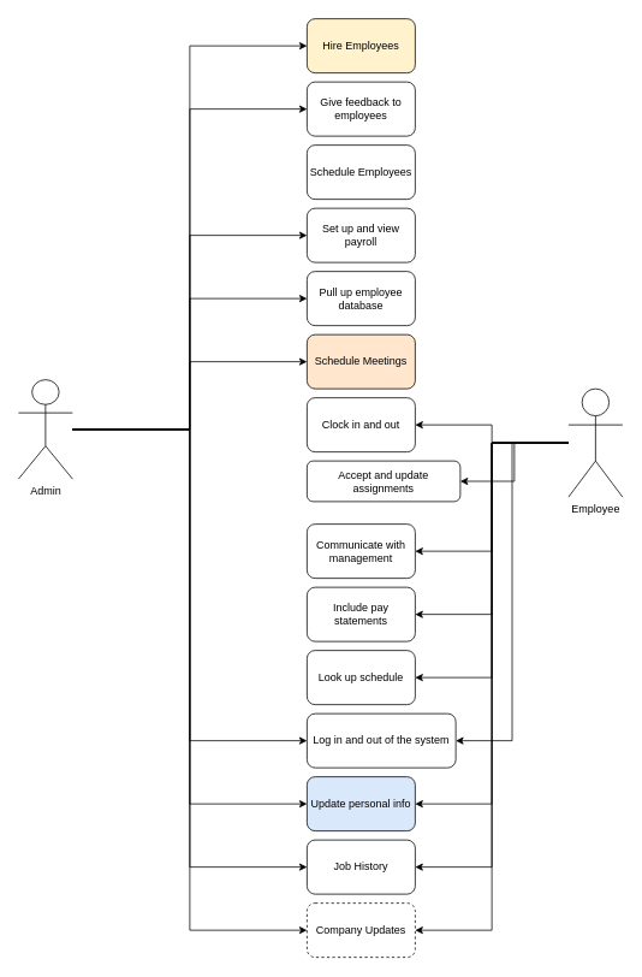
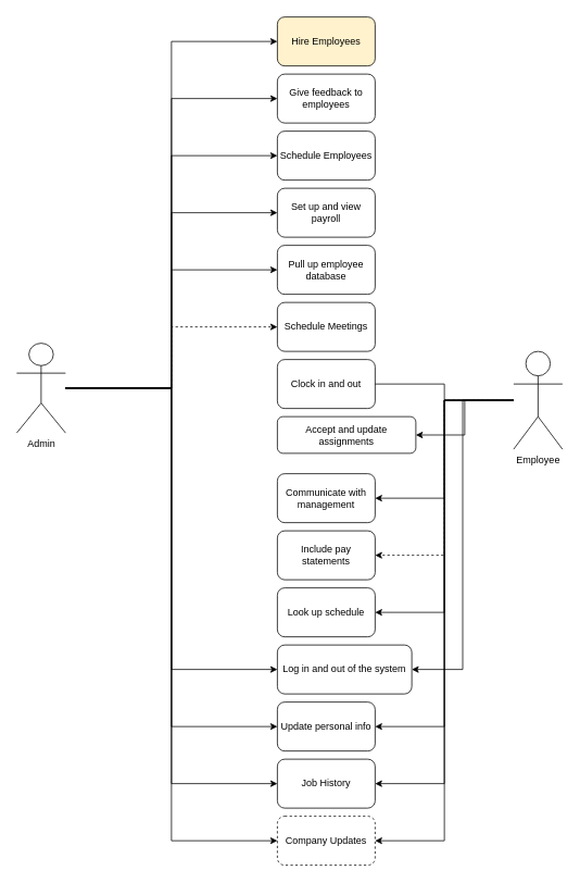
  <mxCell id="0" />
  <mxCell id="1" parent="0" />
  <mxCell id="2" style="edgeStyle=orthogonalEdgeStyle;rounded=0;orthogonalLoop=1;jettySize=auto;html=1;entryX=0;entryY=0.5;entryDx=0;entryDy=0;" parent="1" source="12" target="13" edge="1"><mxGeometry relative="1" as="geometry" /></mxCell>
  <mxCell id="3" style="edgeStyle=orthogonalEdgeStyle;rounded=0;orthogonalLoop=1;jettySize=auto;html=1;entryX=0;entryY=0.5;entryDx=0;entryDy=0;" parent="1" source="12" target="14" edge="1"><mxGeometry relative="1" as="geometry" /></mxCell>
+ <mxCell id="4" style="edgeStyle=orthogonalEdgeStyle;rounded=0;orthogonalLoop=1;jettySize=auto;html=1;entryX=0;entryY=0.5;entryDx=0;entryDy=0;" parent="1" source="12" target="15" edge="1"><mxGeometry relative="1" as="geometry" /></mxCell>
  <mxCell id="5" style="edgeStyle=orthogonalEdgeStyle;rounded=0;orthogonalLoop=1;jettySize=auto;html=1;entryX=0;entryY=0.5;entryDx=0;entryDy=0;" parent="1" source="12" target="16" edge="1"><mxGeometry relative="1" as="geometry" /></mxCell>
  <mxCell id="6" style="edgeStyle=orthogonalEdgeStyle;rounded=0;orthogonalLoop=1;jettySize=auto;html=1;entryX=0;entryY=0.5;entryDx=0;entryDy=0;" parent="1" source="12" target="17" edge="1"><mxGeometry relative="1" as="geometry" /></mxCell>
- <mxCell id="7" style="edgeStyle=orthogonalEdgeStyle;rounded=0;orthogonalLoop=1;jettySize=auto;html=1;entryX=0;entryY=0.5;entryDx=0;entryDy=0;" parent="1" source="12" target="18" edge="1"><mxGeometry relative="1" as="geometry" /></mxCell>
+ <mxCell id="7" style="edgeStyle=orthogonalEdgeStyle;rounded=0;orthogonalLoop=1;jettySize=auto;html=1;entryX=0;entryY=0.5;entryDx=0;entryDy=0;dashed=1;" parent="1" source="12" target="18" edge="1"><mxGeometry relative="1" as="geometry" /></mxCell>
  <mxCell id="8" style="edgeStyle=orthogonalEdgeStyle;rounded=0;orthogonalLoop=1;jettySize=auto;html=1;entryX=0;entryY=0.5;entryDx=0;entryDy=0;" parent="1" source="12" target="24" edge="1"><mxGeometry relative="1" as="geometry" /></mxCell>
  <mxCell id="9" style="edgeStyle=orthogonalEdgeStyle;rounded=0;orthogonalLoop=1;jettySize=auto;html=1;entryX=0;entryY=0.5;entryDx=0;entryDy=0;" parent="1" source="12" target="25" edge="1"><mxGeometry relative="1" as="geometry" /></mxCell>
  <mxCell id="10" style="edgeStyle=orthogonalEdgeStyle;rounded=0;orthogonalLoop=1;jettySize=auto;html=1;entryX=0;entryY=0.5;entryDx=0;entryDy=0;" parent="1" source="12" target="26" edge="1"><mxGeometry relative="1" as="geometry" /></mxCell>
  <mxCell id="11" style="edgeStyle=orthogonalEdgeStyle;rounded=0;orthogonalLoop=1;jettySize=auto;html=1;entryX=0;entryY=0.5;entryDx=0;entryDy=0;" parent="1" source="12" target="27" edge="1"><mxGeometry relative="1" as="geometry" /></mxCell>
  <mxCell id="12" value="Admin" style="shape=umlActor;verticalLabelPosition=bottom;verticalAlign=top;html=1;outlineConnect=0;" parent="1" vertex="1"><mxGeometry x="20" y="420" width="60" height="110" as="geometry" /></mxCell>
  <mxCell id="13" value="Hire Employees" style="rounded=1;whiteSpace=wrap;html=1;fillColor=#fff2cc;" parent="1" vertex="1"><mxGeometry x="340" y="20" width="120" height="60" as="geometry" /></mxCell>
  <mxCell id="14" value="Give feedback to employees" style="rounded=1;whiteSpace=wrap;html=1;" parent="1" vertex="1"><mxGeometry x="340" y="90" width="120" height="60" as="geometry" /></mxCell>
  <mxCell id="15" value="Schedule Employees" style="rounded=1;whiteSpace=wrap;html=1;" parent="1" vertex="1"><mxGeometry x="340" y="160" width="120" height="60" as="geometry" /></mxCell>
  <mxCell id="16" value="Set up and view payroll" style="rounded=1;whiteSpace=wrap;html=1;" parent="1" vertex="1"><mxGeometry x="340" y="230" width="120" height="60" as="geometry" /></mxCell>
  <mxCell id="17" value="Pull up employee database" style="rounded=1;whiteSpace=wrap;html=1;" parent="1" vertex="1"><mxGeometry x="340" y="300" width="120" height="60" as="geometry" /></mxCell>
- <mxCell id="18" value="Schedule Meetings" style="rounded=1;whiteSpace=wrap;html=1;fillColor=#ffe6cc;" parent="1" vertex="1"><mxGeometry x="340" y="370" width="120" height="60" as="geometry" /></mxCell>
+ <mxCell id="18" value="Schedule Meetings" style="rounded=1;whiteSpace=wrap;html=1;" parent="1" vertex="1"><mxGeometry x="340" y="370" width="120" height="60" as="geometry" /></mxCell>
  <mxCell id="19" value="Clock in and out" style="rounded=1;whiteSpace=wrap;html=1;" parent="1" vertex="1"><mxGeometry x="340" y="440" width="120" height="60" as="geometry" /></mxCell>
  <mxCell id="20" value="Accept and update assignments" style="rounded=1;whiteSpace=wrap;html=1;" parent="1" vertex="1"><mxGeometry x="340" y="510" width="170" height="45" as="geometry" /></mxCell>
  <mxCell id="21" value="Communicate with management" style="rounded=1;whiteSpace=wrap;html=1;" parent="1" vertex="1"><mxGeometry x="340" y="580" width="120" height="60" as="geometry" /></mxCell>
  <mxCell id="22" value="Include pay statements" style="rounded=1;whiteSpace=wrap;html=1;" parent="1" vertex="1"><mxGeometry x="340" y="650" width="120" height="60" as="geometry" /></mxCell>
  <mxCell id="23" value="Look up schedule" style="rounded=1;whiteSpace=wrap;html=1;" parent="1" vertex="1"><mxGeometry x="340" y="720" width="120" height="60" as="geometry" /></mxCell>
  <mxCell id="24" value="Log in and out of the system" style="rounded=1;whiteSpace=wrap;html=1;" parent="1" vertex="1"><mxGeometry x="340" y="790" width="165" height="60" as="geometry" /></mxCell>
- <mxCell id="25" value="Update personal info" style="rounded=1;whiteSpace=wrap;html=1;fillColor=#dae8fc;" parent="1" vertex="1"><mxGeometry x="340" y="860" width="120" height="60" as="geometry" /></mxCell>
+ <mxCell id="25" value="Update personal info" style="rounded=1;whiteSpace=wrap;html=1;" parent="1" vertex="1"><mxGeometry x="340" y="860" width="120" height="60" as="geometry" /></mxCell>
  <mxCell id="26" value="Job History" style="rounded=1;whiteSpace=wrap;html=1;" parent="1" vertex="1"><mxGeometry x="340" y="930" width="120" height="60" as="geometry" /></mxCell>
  <mxCell id="27" value="Company Updates" style="rounded=1;whiteSpace=wrap;html=1;dashed=1;" parent="1" vertex="1"><mxGeometry x="340" y="1000" width="120" height="60" as="geometry" /></mxCell>
- <mxCell id="28" style="edgeStyle=orthogonalEdgeStyle;rounded=0;orthogonalLoop=1;jettySize=auto;html=1;entryX=1;entryY=0.5;entryDx=0;entryDy=0;" parent="1" source="37" target="19" edge="1"><mxGeometry relative="1" as="geometry" /></mxCell>
+ <mxCell id="28" style="edgeStyle=orthogonalEdgeStyle;rounded=0;orthogonalLoop=1;jettySize=auto;html=1;entryX=1;entryY=0.5;entryDx=0;entryDy=0;endArrow=none;" parent="1" source="37" target="19" edge="1"><mxGeometry relative="1" as="geometry" /></mxCell>
  <mxCell id="29" style="edgeStyle=orthogonalEdgeStyle;rounded=0;orthogonalLoop=1;jettySize=auto;html=1;entryX=1;entryY=0.5;entryDx=0;entryDy=0;" parent="1" source="37" target="20" edge="1"><mxGeometry relative="1" as="geometry" /></mxCell>
  <mxCell id="30" style="edgeStyle=orthogonalEdgeStyle;rounded=0;orthogonalLoop=1;jettySize=auto;html=1;entryX=1;entryY=0.5;entryDx=0;entryDy=0;" parent="1" source="37" target="21" edge="1"><mxGeometry relative="1" as="geometry" /></mxCell>
- <mxCell id="31" style="edgeStyle=orthogonalEdgeStyle;rounded=0;orthogonalLoop=1;jettySize=auto;html=1;entryX=1;entryY=0.5;entryDx=0;entryDy=0;" parent="1" source="37" target="22" edge="1"><mxGeometry relative="1" as="geometry" /></mxCell>
+ <mxCell id="31" style="edgeStyle=orthogonalEdgeStyle;rounded=0;orthogonalLoop=1;jettySize=auto;html=1;entryX=1;entryY=0.5;entryDx=0;entryDy=0;dashed=1;" parent="1" source="37" target="22" edge="1"><mxGeometry relative="1" as="geometry" /></mxCell>
  <mxCell id="32" style="edgeStyle=orthogonalEdgeStyle;rounded=0;orthogonalLoop=1;jettySize=auto;html=1;entryX=1;entryY=0.5;entryDx=0;entryDy=0;" parent="1" source="37" target="23" edge="1"><mxGeometry relative="1" as="geometry" /></mxCell>
  <mxCell id="33" style="edgeStyle=orthogonalEdgeStyle;rounded=0;orthogonalLoop=1;jettySize=auto;html=1;entryX=1;entryY=0.5;entryDx=0;entryDy=0;" parent="1" source="37" target="24" edge="1"><mxGeometry relative="1" as="geometry" /></mxCell>
  <mxCell id="34" style="edgeStyle=orthogonalEdgeStyle;rounded=0;orthogonalLoop=1;jettySize=auto;html=1;entryX=1;entryY=0.5;entryDx=0;entryDy=0;" parent="1" source="37" target="25" edge="1"><mxGeometry relative="1" as="geometry" /></mxCell>
  <mxCell id="35" style="edgeStyle=orthogonalEdgeStyle;rounded=0;orthogonalLoop=1;jettySize=auto;html=1;entryX=1;entryY=0.5;entryDx=0;entryDy=0;" parent="1" source="37" target="26" edge="1"><mxGeometry relative="1" as="geometry" /></mxCell>
  <mxCell id="36" style="edgeStyle=orthogonalEdgeStyle;rounded=0;orthogonalLoop=1;jettySize=auto;html=1;entryX=1;entryY=0.5;entryDx=0;entryDy=0;" parent="1" source="37" target="27" edge="1"><mxGeometry relative="1" as="geometry" /></mxCell>
  <mxCell id="37" value="Employee" style="shape=umlActor;verticalLabelPosition=bottom;verticalAlign=top;html=1;outlineConnect=0;" parent="1" vertex="1"><mxGeometry x="630" y="430" width="60" height="120" as="geometry" /></mxCell>
